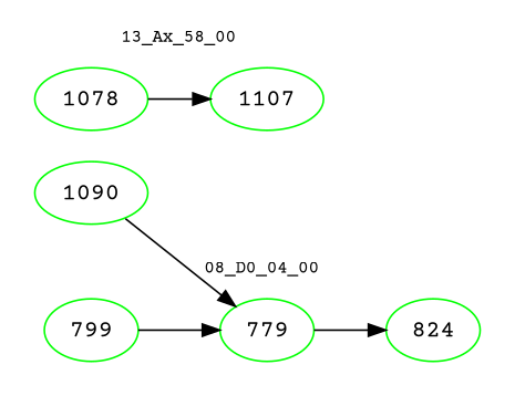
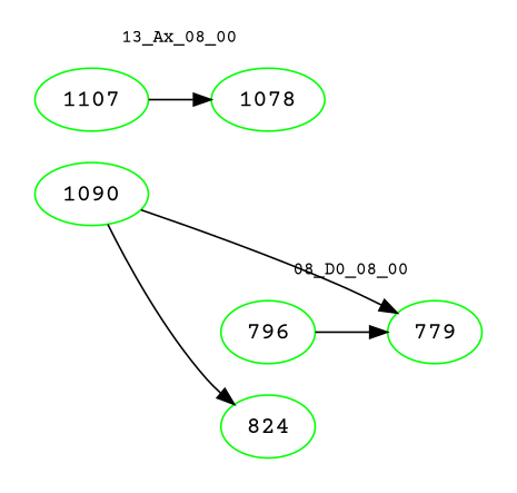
  digraph {
    fontname="Courier Prime"
    rankdir=LR
    node [color=green fontname="Courier Prime"]
    edge [color=black fontname="Courier Prime"]
    n1 [label=1090]
    n2 [label=1078]
    n3 [label=1107]
-   n4 [label=799]
+   n4 [label=796]
    n5 [label=779]
    n6 [label=824]
    subgraph cluster_1 {
      color=white
      fontsize=10
-     label="13_Ax_58_00"
+     label="13_Ax_08_00"
      n1
      n2
      n3
    }
    subgraph cluster_2 {
      color=white
      fontsize=10
-     label="08_D0_04_00"
+     label="08_D0_08_00"
      n4
      n5
      n6
    }
    n1 -> n5
-   n2 -> n3
+   n3 -> n2
    n4 -> n5
-   n5 -> n6
+   n1 -> n6
  }
